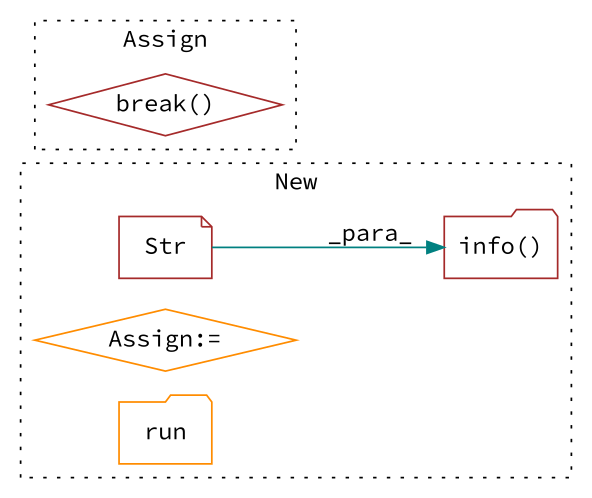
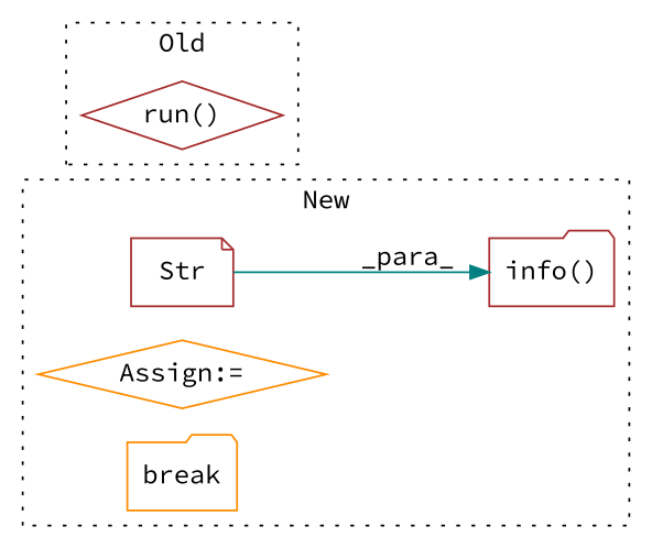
  digraph {
    rankdir=LR
    fontname="Source Code Pro"
    node [a=75 shape=folder color=brown fontname="Source Code Pro"]
    n1 [l="12,1" label="info()" s="15863,15902"]
    n2 [a=66 l=27 label=Str s=15875 shape=note]
    n3 [a=68 l=3 label="Assign:=" s=15714 shape=diamond color=darkorange]
-   n4 [a=94 l=5 label=run s=15237 color=darkorange]
-   n5 [l="15,25" label="break()" s="13052,13079" shape=diamond]
+   n4 [a=94 l=5 label=break s=15237 color=darkorange]
+   n5 [l="15,25" label="run()" s="13052,13079" shape=diamond]
    subgraph cluster_1 {
      label=New
      style=dotted
      n1
      n2
      n3
      n4
    }
    subgraph cluster_2 {
-     label=Assign
+     label=Old
      style=dotted
      n5
    }
    n2 -> n1 [label=_para_ color=teal style=solid fontname="Source Code Pro"]
  }
